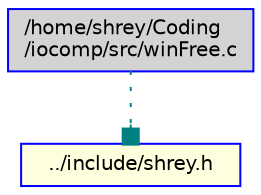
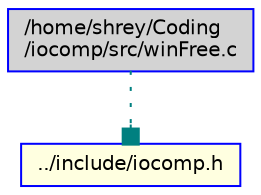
  digraph {
    node [color=blue fontname=Helvetica fontsize=10 shape=record style=filled]
    n1 [fillcolor=lightgrey fontcolor=black height=0.2 label="/home/shrey/Coding\l/iocomp/src/winFree.c" width=0.4]
-   n2 [fillcolor=lightyellow height=0.2 label="../include/shrey.h" width=0.4]
+   n2 [fillcolor=lightyellow height=0.2 label="../include/iocomp.h" width=0.4]
    n1 -> n2 [color=teal fontname=Helvetica fontsize=10 labelfontname=Helvetica labelfontsize=10 style=dotted arrowhead=box]
  }
